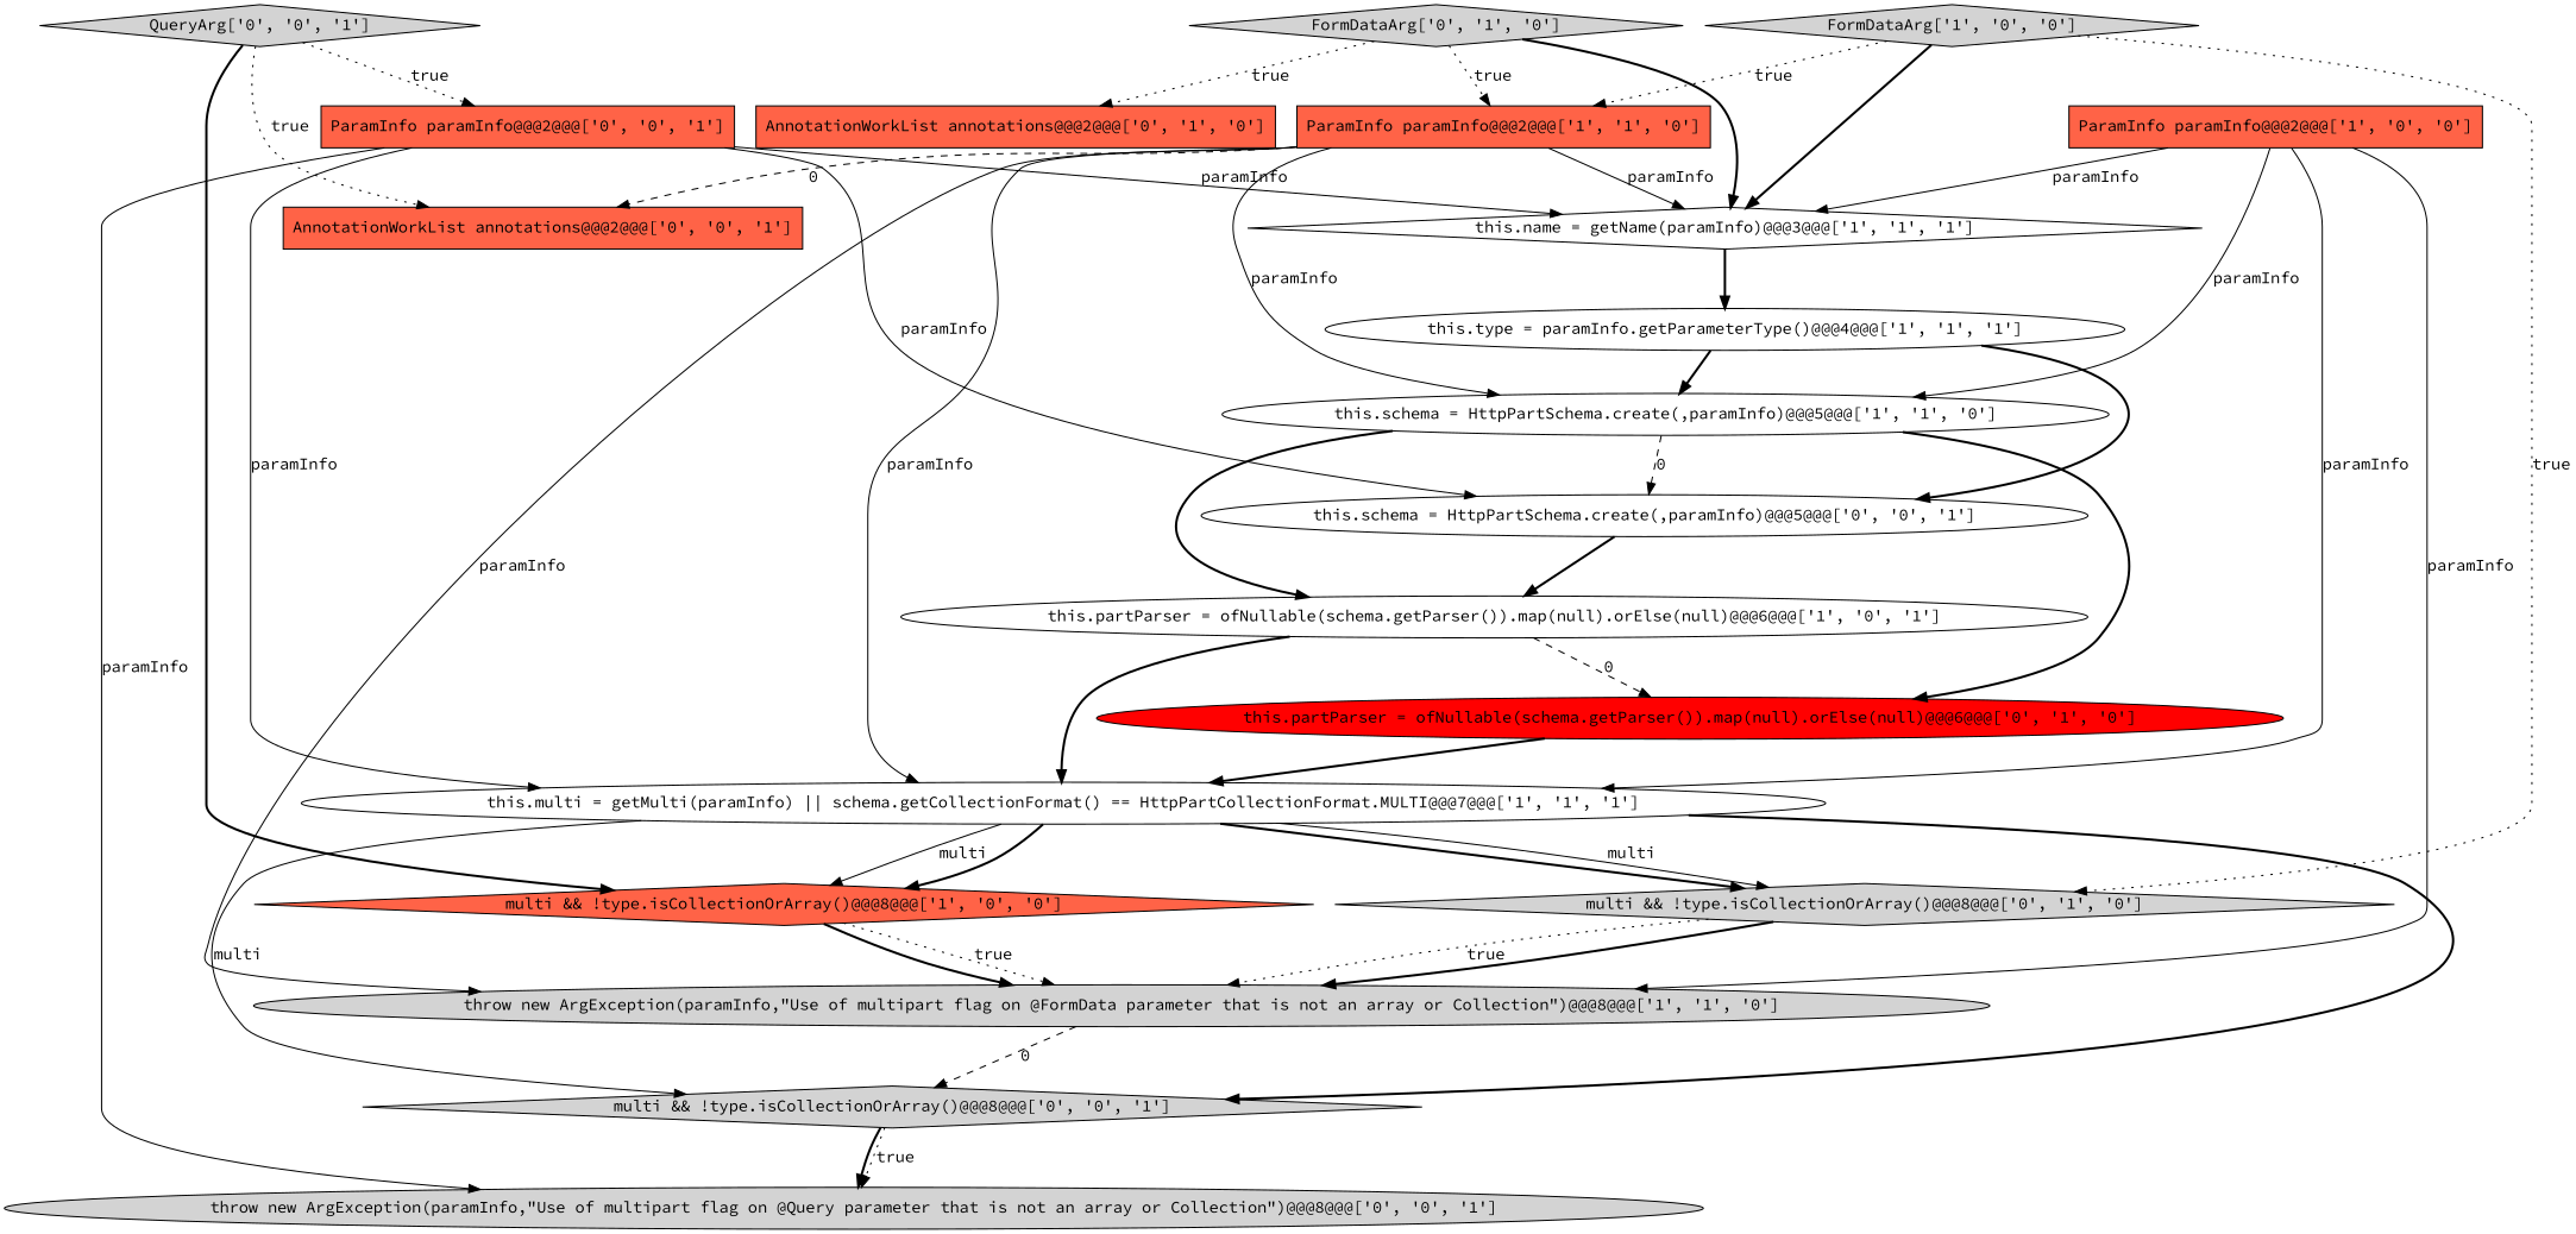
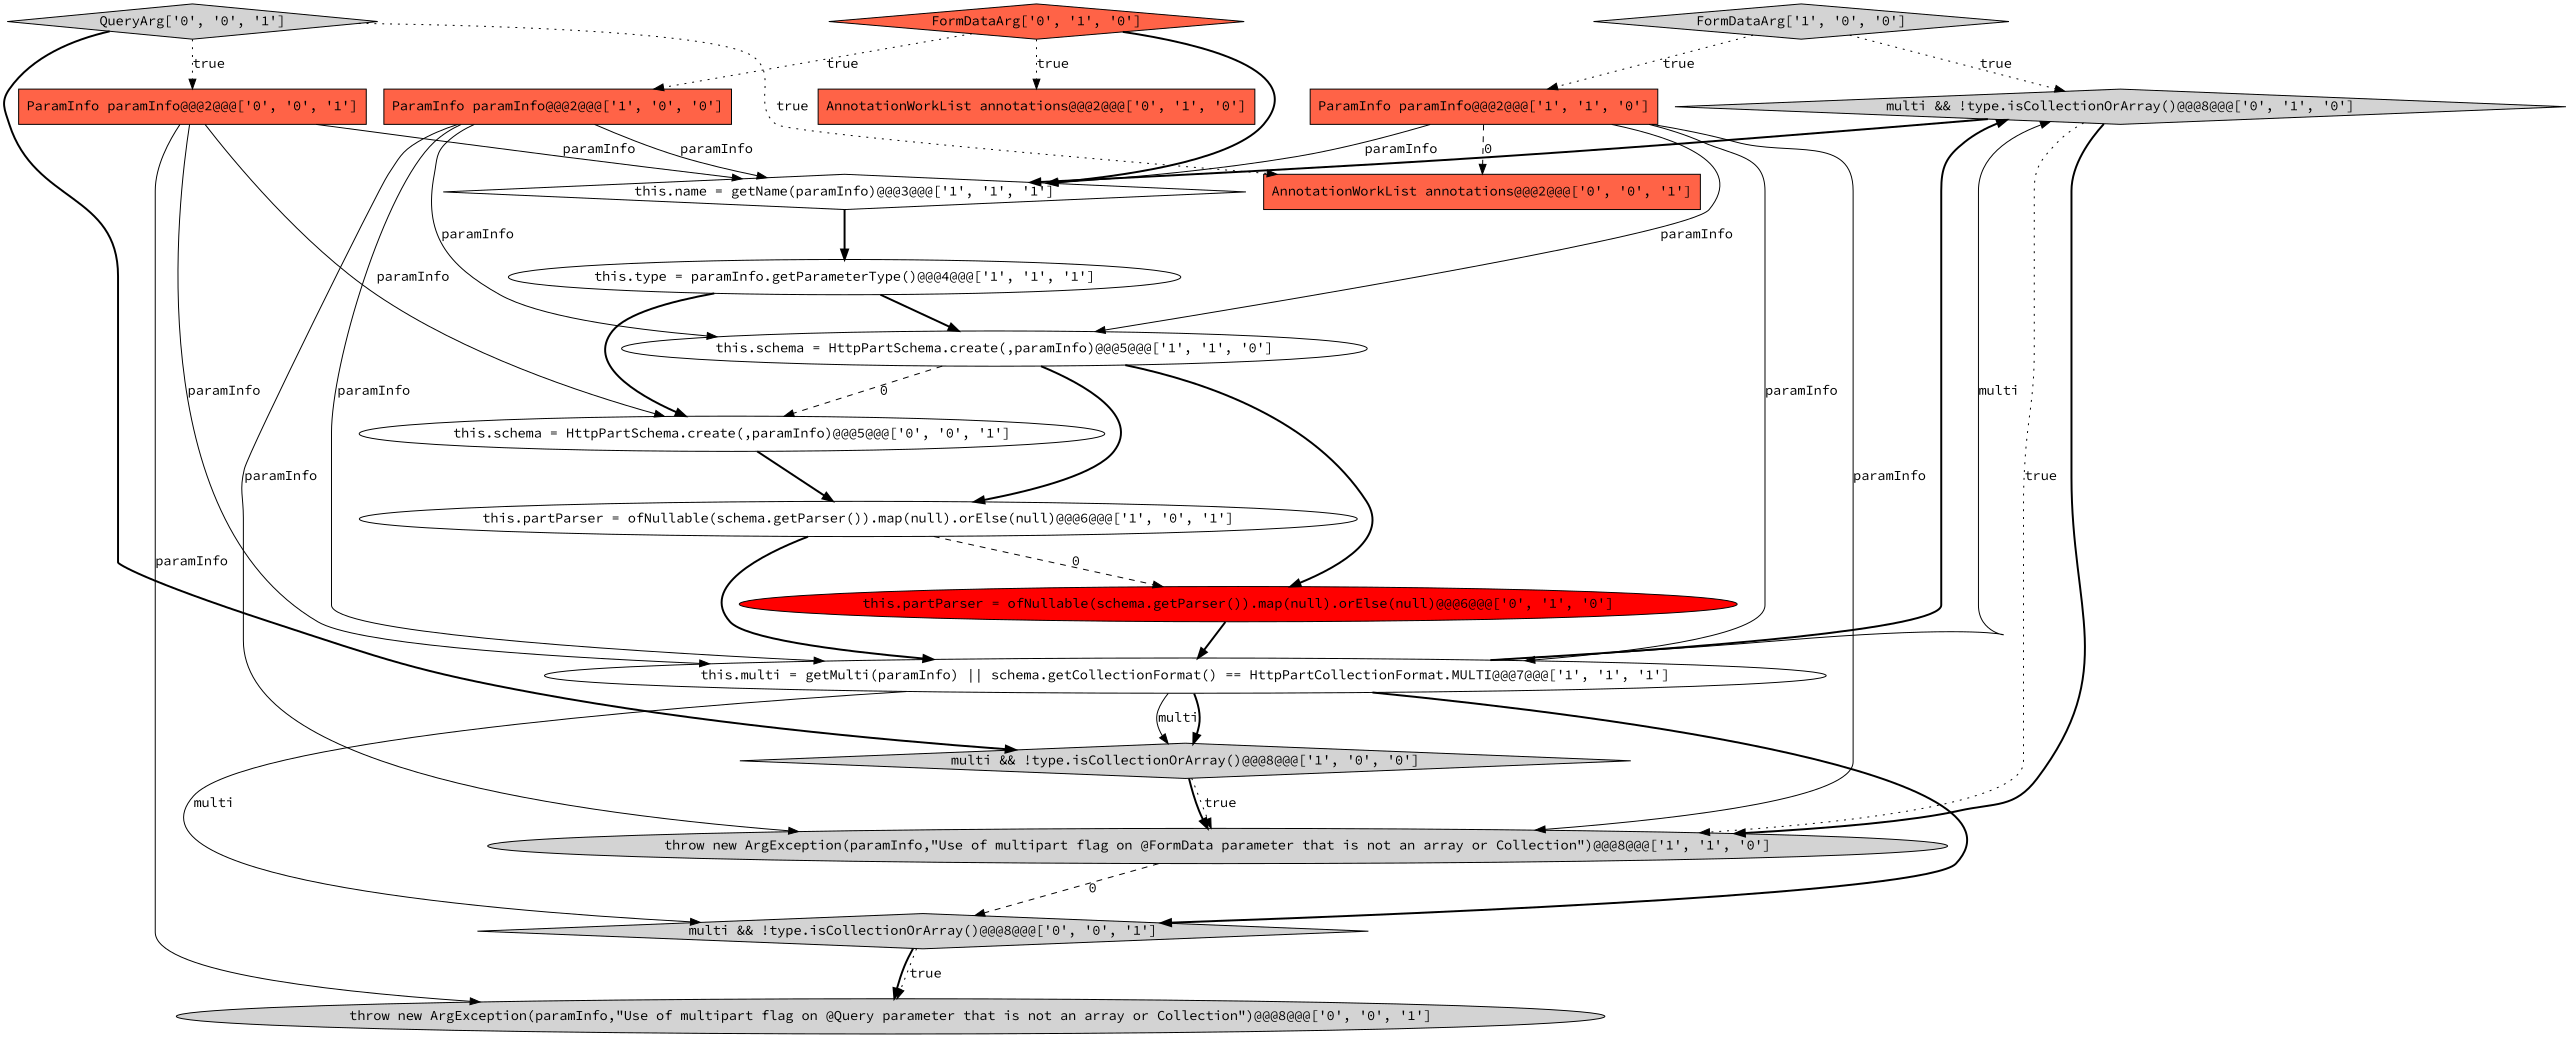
  digraph {
    fontname="Source Code Pro"
    node [fillcolor=lightgray fontname="Source Code Pro" shape=ellipse style=filled]
    edge [fontname="Source Code Pro" style=bold]
    n1 [label="multi && !type.isCollectionOrArray()@@@8@@@['0', '1', '0']" shape=diamond]
    n2 [label="throw new ArgException(paramInfo,\"Use of multipart flag on @FormData parameter that is not an array or Collection\")@@@8@@@['1', '1', '0']"]
    n3 [label="multi && !type.isCollectionOrArray()@@@8@@@['0', '0', '1']" shape=diamond]
    n4 [label="throw new ArgException(paramInfo,\"Use of multipart flag on @Query parameter that is not an array or Collection\")@@@8@@@['0', '0', '1']"]
    n5 [label="QueryArg['0', '0', '1']" shape=diamond]
    n6 [fillcolor=tomato label="ParamInfo paramInfo@@@2@@@['0', '0', '1']" shape=box]
    n7 [fillcolor=tomato label="AnnotationWorkList annotations@@@2@@@['0', '0', '1']" shape=box]
-   n8 [fillcolor=tomato label="multi && !type.isCollectionOrArray()@@@8@@@['1', '0', '0']" shape=diamond]
+   n8 [label="multi && !type.isCollectionOrArray()@@@8@@@['1', '0', '0']" shape=diamond]
    n9 [fillcolor=white label="this.name = getName(paramInfo)@@@3@@@['1', '1', '1']" shape=diamond]
    n10 [fillcolor=white label="this.type = paramInfo.getParameterType()@@@4@@@['1', '1', '1']"]
    n11 [fillcolor=white label="this.multi = getMulti(paramInfo) || schema.getCollectionFormat() == HttpPartCollectionFormat.MULTI@@@7@@@['1', '1', '1']"]
    n12 [fillcolor=white label="this.schema = HttpPartSchema.create(,paramInfo)@@@5@@@['0', '0', '1']"]
    n13 [fillcolor=tomato label="ParamInfo paramInfo@@@2@@@['1', '0', '0']" shape=box]
    n14 [fillcolor=white label="this.schema = HttpPartSchema.create(,paramInfo)@@@5@@@['1', '1', '0']"]
    n15 [fillcolor=white label="this.partParser = ofNullable(schema.getParser()).map(null).orElse(null)@@@6@@@['1', '0', '1']"]
    n16 [fillcolor=red label="this.partParser = ofNullable(schema.getParser()).map(null).orElse(null)@@@6@@@['0', '1', '0']"]
    n17 [fillcolor=tomato label="AnnotationWorkList annotations@@@2@@@['0', '1', '0']" shape=box]
-   n18 [label="FormDataArg['0', '1', '0']" shape=diamond]
+   n18 [fillcolor=tomato label="FormDataArg['0', '1', '0']" shape=diamond]
    n19 [fillcolor=tomato label="ParamInfo paramInfo@@@2@@@['1', '1', '0']" shape=box]
    n20 [label="FormDataArg['1', '0', '0']" shape=diamond]
    n1 -> n2 [label=true style=dotted]
    n1 -> n2
    n2 -> n3 [label=0 style=dashed]
    n3 -> n4 [label=true style=dotted]
    n3 -> n4
    n5 -> n6 [label=true style=dotted]
    n5 -> n7 [label=true style=dotted]
    n5 -> n8
    n6 -> n4 [label=paramInfo style=solid]
    n6 -> n9 [label=paramInfo style=solid]
    n6 -> n11 [label=paramInfo style=solid]
    n6 -> n12 [label=paramInfo style=solid]
    n8 -> n2 [label=true style=dotted]
    n8 -> n2
    n9 -> n10
    n10 -> n12
    n10 -> n14
    n11 -> n1
    n11 -> n1 [label=multi style=solid]
    n11 -> n3
    n11 -> n3 [label=multi style=solid]
    n11 -> n8 [label=multi style=solid]
    n11 -> n8
    n12 -> n15
    n13 -> n2 [label=paramInfo style=solid]
    n13 -> n9 [label=paramInfo style=solid]
    n13 -> n11 [label=paramInfo style=solid]
    n13 -> n14 [label=paramInfo style=solid]
    n14 -> n12 [label=0 style=dashed]
    n14 -> n15
    n14 -> n16
    n15 -> n11
    n15 -> n16 [label=0 style=dashed]
    n16 -> n11
    n18 -> n9
    n18 -> n17 [label=true style=dotted]
-   n18 -> n19 [label=true style=dotted]
+   n18 -> n13 [label=true style=dotted]
    n19 -> n2 [label=paramInfo style=solid]
    n19 -> n7 [label=0 style=dashed]
    n19 -> n9 [label=paramInfo style=solid]
    n19 -> n11 [label=paramInfo style=solid]
    n19 -> n14 [label=paramInfo style=solid]
    n20 -> n1 [label=true style=dotted]
-   n20 -> n9
+   n1 -> n9
    n20 -> n19 [label=true style=dotted]
  }
